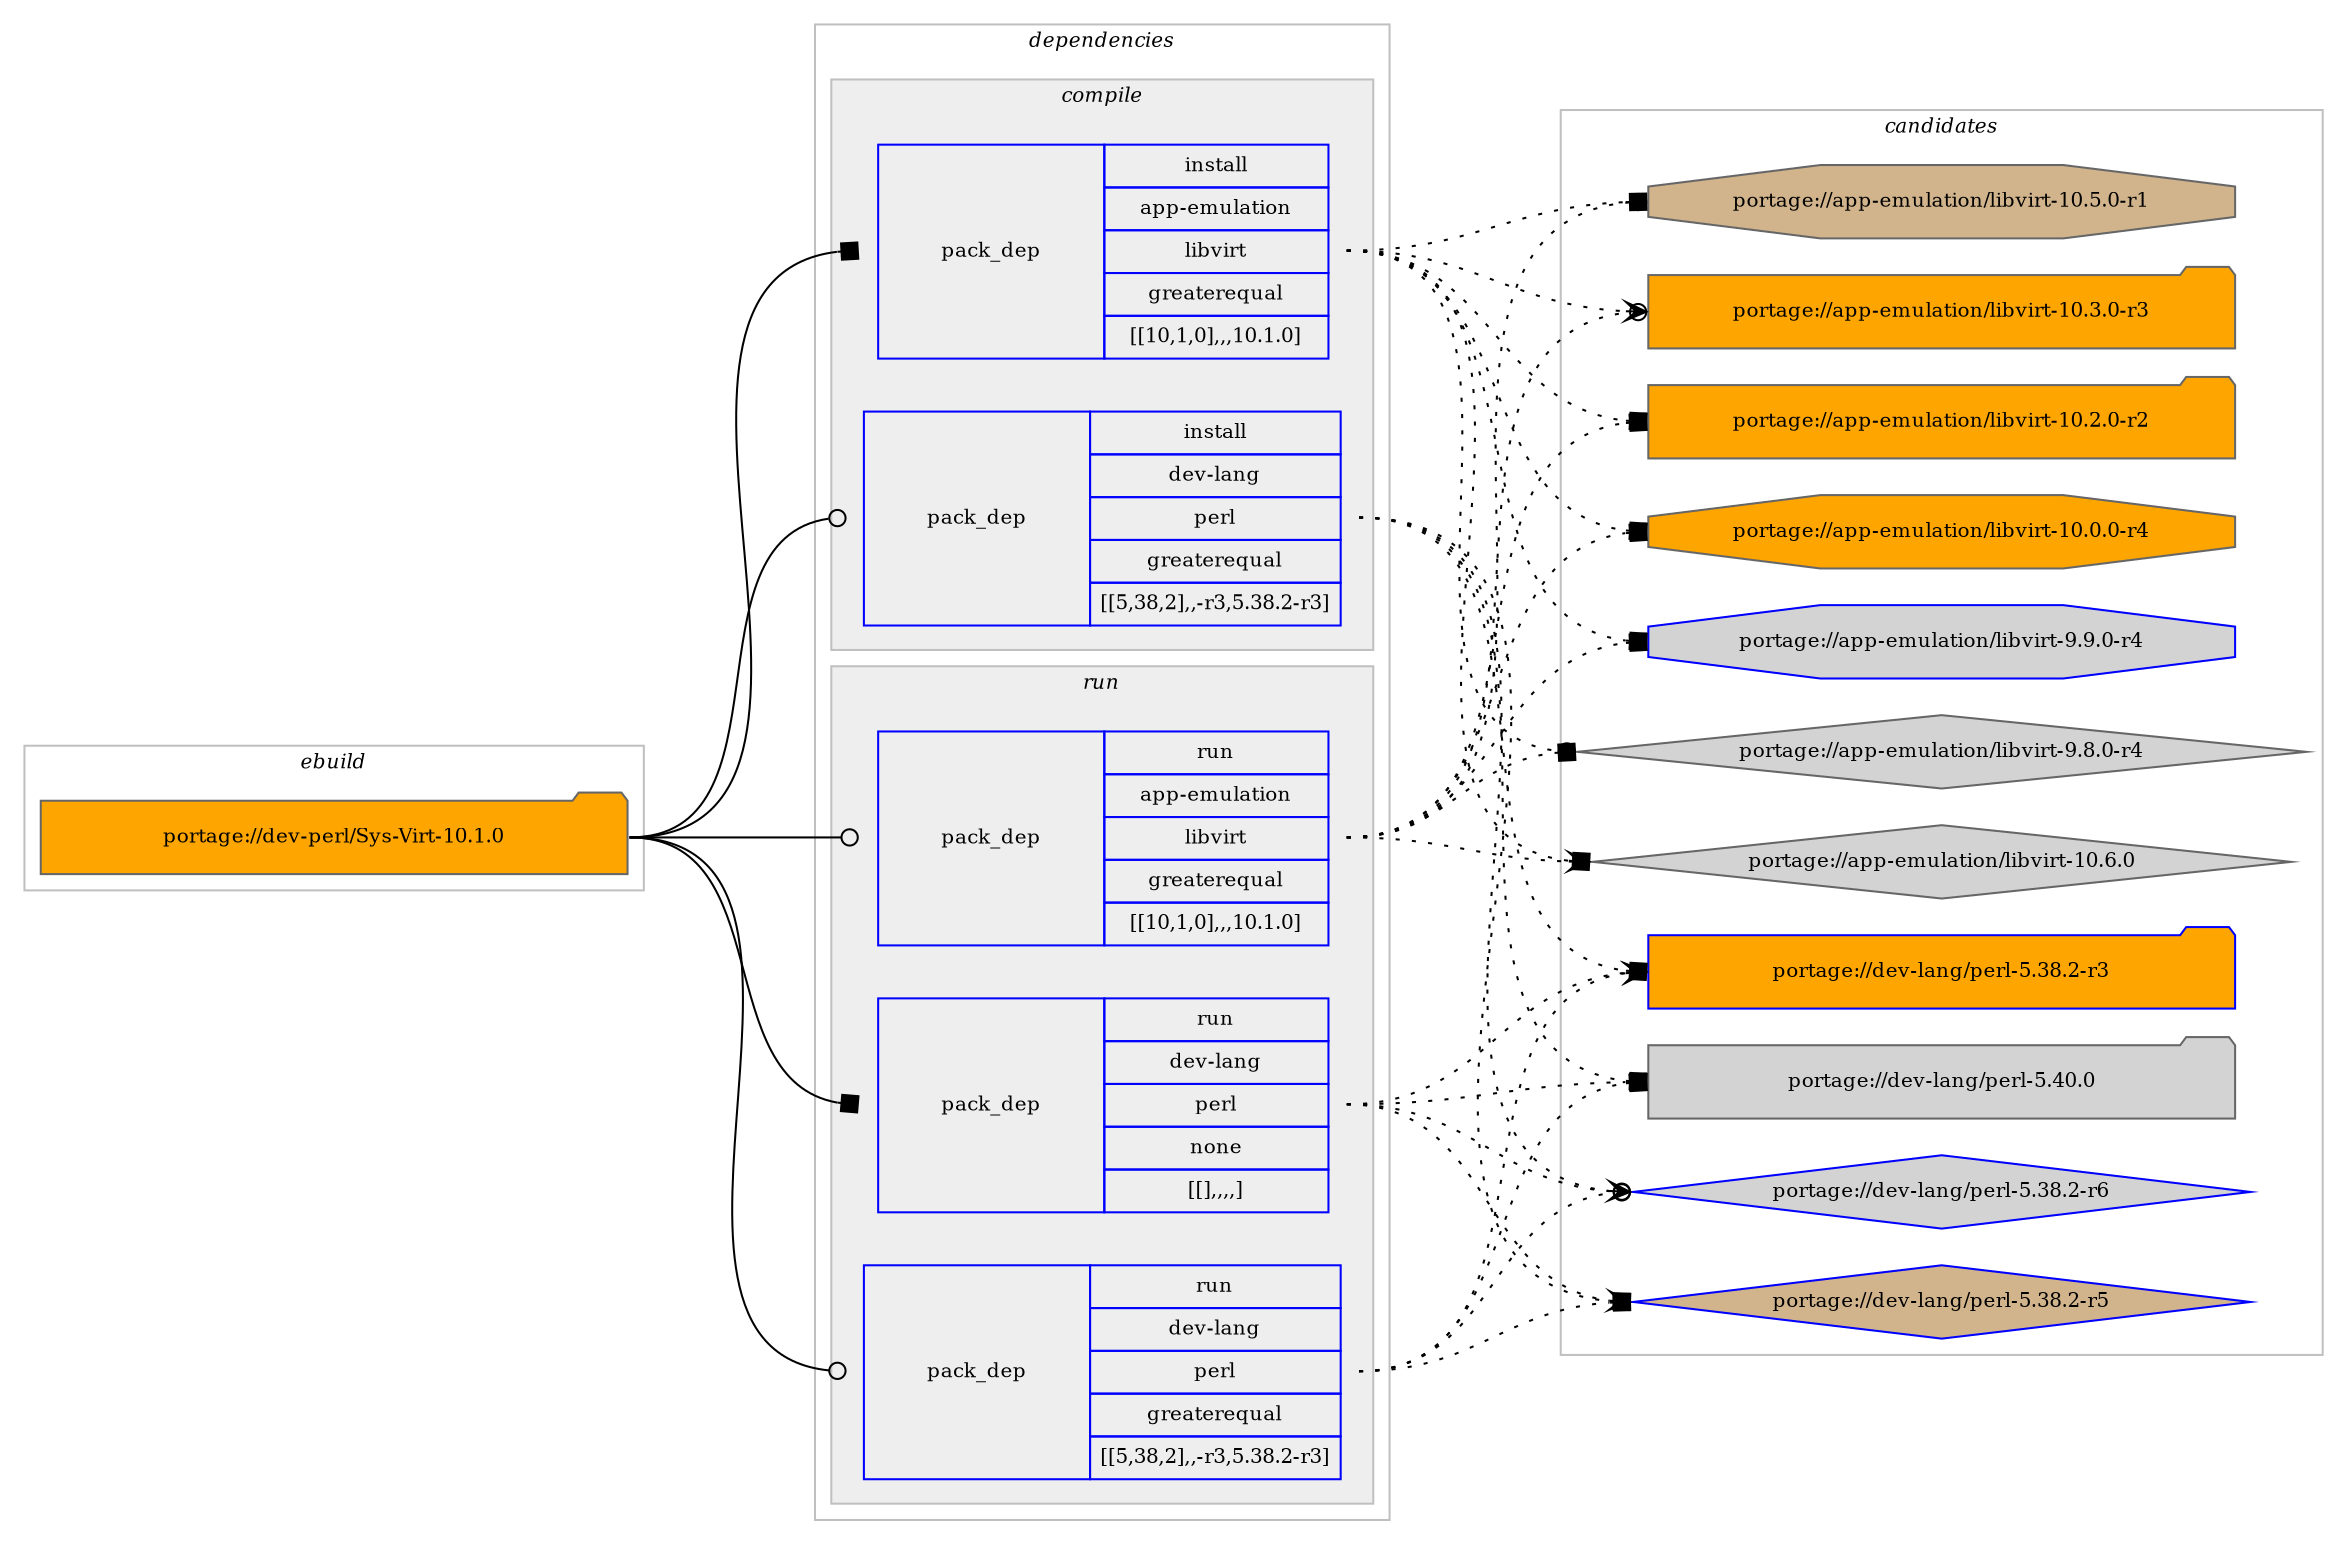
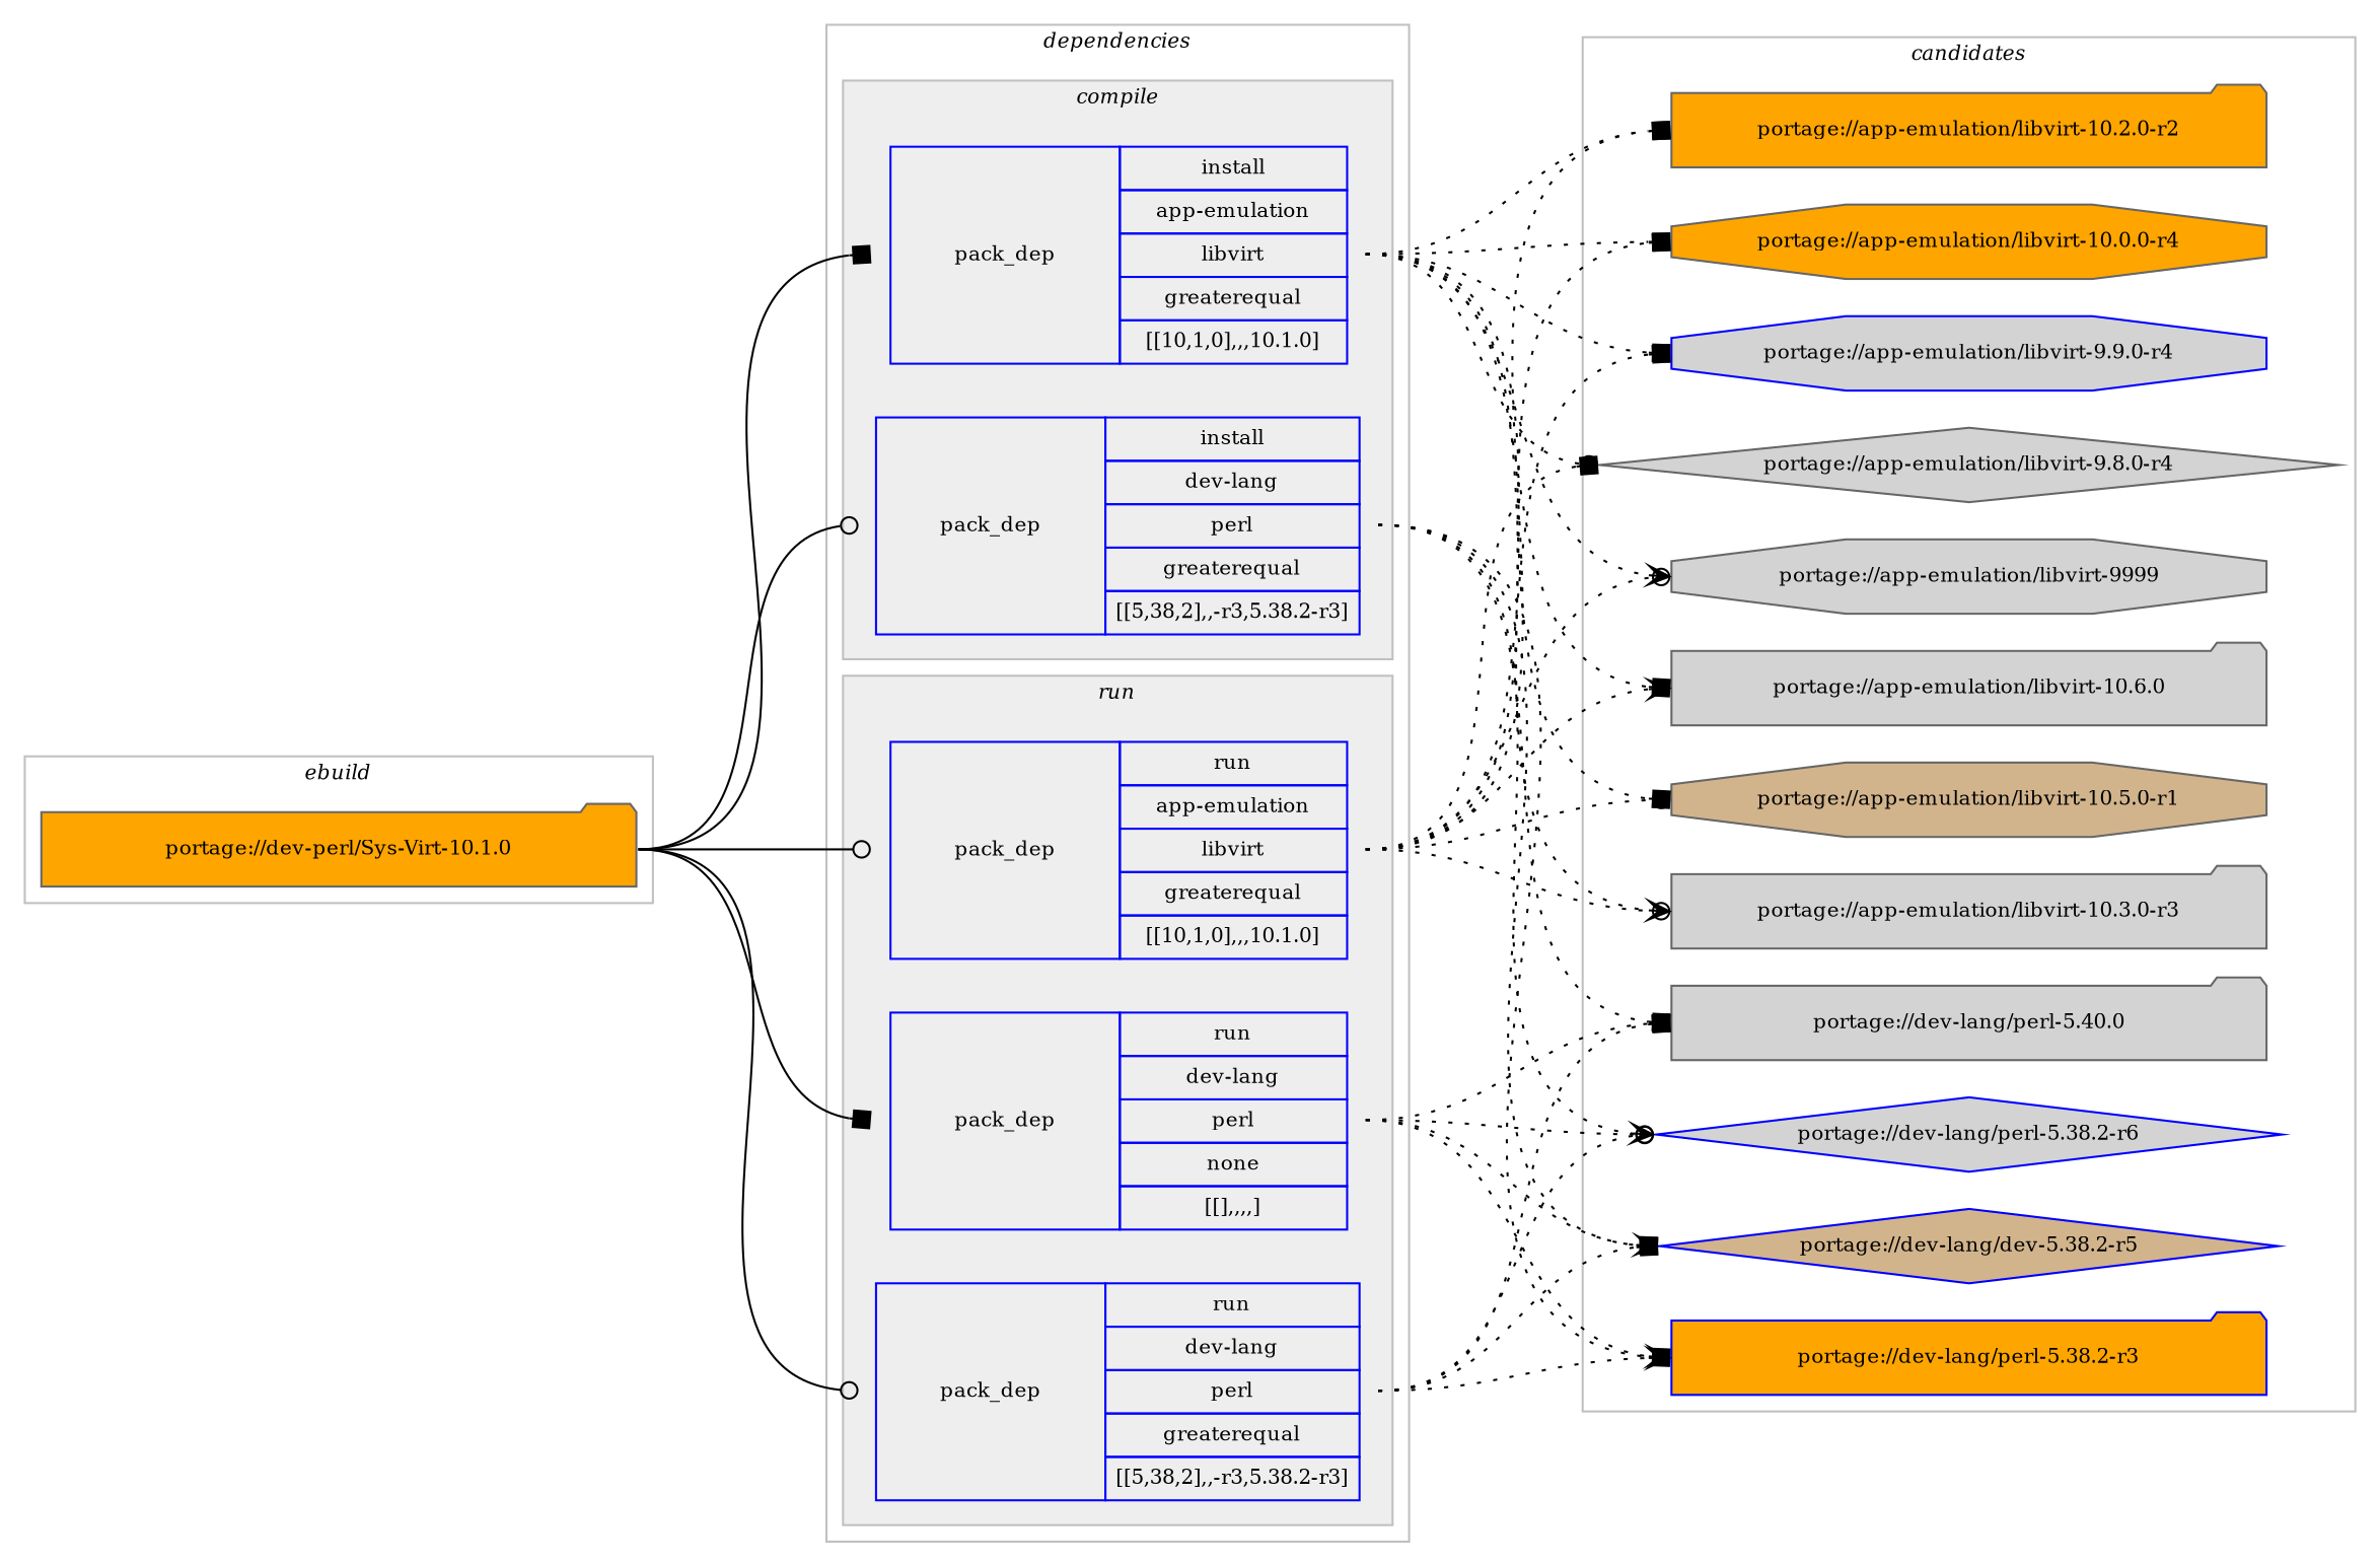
  digraph {
    compound=true
    concentrate=true
    fontname="DejaVu Serif"
    fontsize=10
    newrank=true
    rankdir=LR
    ranksep=1.5
    node [color=gray40 fillcolor=lightgrey fontname="DejaVu Serif" fontsize=10 shape=folder style=filled]
    edge [arrowhead=box fontname="DejaVu Serif" headport=w style=dotted tailport=e weight=100]
    n1 [fillcolor=orange label="portage://dev-perl/Sys-Virt-10.1.0" width=4]
    n2 [color=blue label=<<TABLE BORDER="0" CELLBORDER="1" CELLSPACING="0" CELLPADDING="4" WIDTH="220"><TR><TD ROWSPAN="6" CELLPADDING="30">pack_dep</TD></TR><TR><TD WIDTH="110">install</TD></TR><TR><TD>app-emulation</TD></TR><TR><TD>libvirt</TD></TR><TR><TD>greaterequal</TD></TR><TR><TD>[[10,1,0],,,10.1.0]</TD></TR></TABLE>> shape=none fillcolor="" style=""]
    n3 [color=blue label=<<TABLE BORDER="0" CELLBORDER="1" CELLSPACING="0" CELLPADDING="4" WIDTH="220"><TR><TD ROWSPAN="6" CELLPADDING="30">pack_dep</TD></TR><TR><TD WIDTH="110">install</TD></TR><TR><TD>dev-lang</TD></TR><TR><TD>perl</TD></TR><TR><TD>greaterequal</TD></TR><TR><TD>[[5,38,2],,-r3,5.38.2-r3]</TD></TR></TABLE>> shape=none fillcolor="" style=""]
    n4 [color=blue label=<<TABLE BORDER="0" CELLBORDER="1" CELLSPACING="0" CELLPADDING="4" WIDTH="220"><TR><TD ROWSPAN="6" CELLPADDING="30">pack_dep</TD></TR><TR><TD WIDTH="110">run</TD></TR><TR><TD>app-emulation</TD></TR><TR><TD>libvirt</TD></TR><TR><TD>greaterequal</TD></TR><TR><TD>[[10,1,0],,,10.1.0]</TD></TR></TABLE>> shape=none fillcolor="" style=""]
    n5 [color=blue label=<<TABLE BORDER="0" CELLBORDER="1" CELLSPACING="0" CELLPADDING="4" WIDTH="220"><TR><TD ROWSPAN="6" CELLPADDING="30">pack_dep</TD></TR><TR><TD WIDTH="110">run</TD></TR><TR><TD>dev-lang</TD></TR><TR><TD>perl</TD></TR><TR><TD>greaterequal</TD></TR><TR><TD>[[5,38,2],,-r3,5.38.2-r3]</TD></TR></TABLE>> shape=none fillcolor="" style=""]
    n6 [color=blue label=<<TABLE BORDER="0" CELLBORDER="1" CELLSPACING="0" CELLPADDING="4" WIDTH="220"><TR><TD ROWSPAN="6" CELLPADDING="30">pack_dep</TD></TR><TR><TD WIDTH="110">run</TD></TR><TR><TD>dev-lang</TD></TR><TR><TD>perl</TD></TR><TR><TD>none</TD></TR><TR><TD>[[],,,,]</TD></TR></TABLE>> shape=none fillcolor="" style=""]
-   n8 [label="portage://app-emulation/libvirt-10.6.0" shape=diamond width=4]
+   n7 [label="portage://app-emulation/libvirt-9999" shape=octagon width=4]
+   n8 [label="portage://app-emulation/libvirt-10.6.0" width=4]
    n9 [fillcolor=tan label="portage://app-emulation/libvirt-10.5.0-r1" shape=octagon width=4]
-   n10 [fillcolor=orange label="portage://app-emulation/libvirt-10.3.0-r3" width=4]
+   n10 [label="portage://app-emulation/libvirt-10.3.0-r3" width=4]
    n11 [fillcolor=orange label="portage://app-emulation/libvirt-10.2.0-r2" width=4]
    n12 [fillcolor=orange label="portage://app-emulation/libvirt-10.0.0-r4" shape=octagon width=4]
    n13 [color=blue label="portage://app-emulation/libvirt-9.9.0-r4" shape=octagon width=4]
    n14 [label="portage://app-emulation/libvirt-9.8.0-r4" shape=diamond width=4]
    n15 [label="portage://dev-lang/perl-5.40.0" width=4]
    n16 [color=blue label="portage://dev-lang/perl-5.38.2-r6" shape=diamond width=4]
-   n17 [color=blue fillcolor=tan label="portage://dev-lang/perl-5.38.2-r5" shape=diamond width=4]
+   n17 [color=blue fillcolor=tan label="portage://dev-lang/dev-5.38.2-r5" shape=diamond width=4]
    n18 [color=blue fillcolor=orange label="portage://dev-lang/perl-5.38.2-r3" width=4]
    subgraph cluster_1 {
      color=gray
      label=<<i>dependencies</i>>
      subgraph cluster_2 {
        color=gray
        fillcolor="#eeeeee"
        label=<<i>compile</i>>
        style=filled
        subgraph sub_3 {
          color=gray
          fillcolor="#eeeeee"
          label=<<i>compile</i>>
          style=filled
          n2
        }
        subgraph sub_4 {
          color=gray
          fillcolor="#eeeeee"
          label=<<i>compile</i>>
          style=filled
          n3
        }
      }
      subgraph cluster_5 {
        color=gray
        fillcolor="#eeeeee"
        label=<<i>compile and run</i>>
        style=filled
      }
      subgraph cluster_6 {
        color=gray
        fillcolor="#eeeeee"
        label=<<i>run</i>>
        style=filled
        subgraph sub_7 {
          color=gray
          fillcolor="#eeeeee"
          label=<<i>run</i>>
          style=filled
          n4
        }
        subgraph sub_8 {
          color=gray
          fillcolor="#eeeeee"
          label=<<i>run</i>>
          style=filled
          n5
        }
        subgraph sub_9 {
          color=gray
          fillcolor="#eeeeee"
          label=<<i>run</i>>
          style=filled
          n6
        }
      }
    }
    subgraph cluster_10 {
      color=gray
      label=<<i>ebuild</i>>
      n1
    }
    subgraph cluster_11 {
      color=gray
      label=<<i>candidates</i>>
      rank=same
      subgraph sub_12 {
        color=black
        label=<<i>candidates</i>>
        nodesep=1
        rank=same
+       n7
        n8
        n9
        n10
        n11
        n12
        n13
        n14
      }
      subgraph sub_13 {
        color=black
        label=<<i>candidates</i>>
        nodesep=1
        rank=same
        n15
        n16
        n17
        n18
      }
      subgraph sub_14 {
        color=black
        label=<<i>candidates</i>>
        nodesep=1
        rank=same
+       n7
        n8
        n9
        n10
        n11
        n12
        n13
        n14
      }
      subgraph sub_15 {
        color=black
        label=<<i>candidates</i>>
        nodesep=1
        rank=same
        n15
        n16
        n17
        n18
      }
      subgraph sub_16 {
        color=black
        label=<<i>candidates</i>>
        nodesep=1
        rank=same
        n15
        n16
        n17
        n18
      }
    }
    n1 -> n2 [style=solid weight=20]
    n1 -> n3 [arrowhead=odot style=solid weight=20]
    n1 -> n4 [arrowhead=odot style=solid weight=20]
    n1 -> n5 [arrowhead=odot style=solid weight=20]
    n1 -> n6 [style=solid weight=20]
+   n2 -> n7 [arrowhead=vee]
    n2 -> n8
    n2 -> n9
    n2 -> n10 [arrowhead=vee]
    n2 -> n11
    n2 -> n12
    n2 -> n13
    n2 -> n14 [arrowhead=odot]
    n3 -> n15
    n3 -> n16 [arrowhead=vee]
    n3 -> n17
    n3 -> n18
+   n4 -> n7 [arrowhead=odot]
    n4 -> n8 [arrowhead=vee]
    n4 -> n9 [arrowhead=odot]
    n4 -> n10 [arrowhead=odot]
    n4 -> n11
    n4 -> n12
    n4 -> n13
    n4 -> n14
    n5 -> n15
    n5 -> n16 [arrowhead=odot]
    n5 -> n17
    n5 -> n18 [arrowhead=vee]
    n6 -> n15
    n6 -> n16 [arrowhead=odot]
    n6 -> n17 [arrowhead=vee]
    n6 -> n18 [arrowhead=vee]
  }
